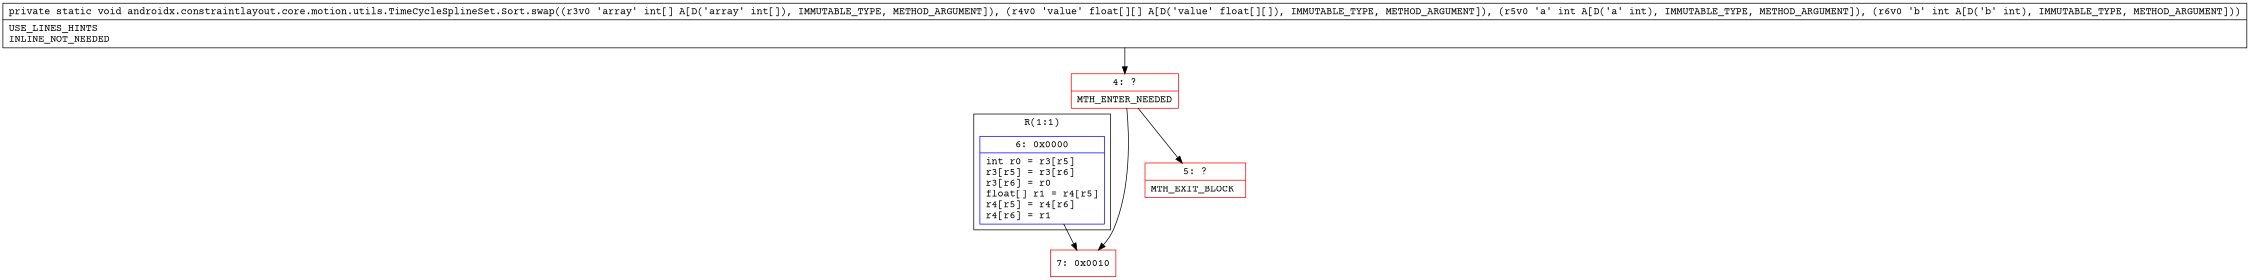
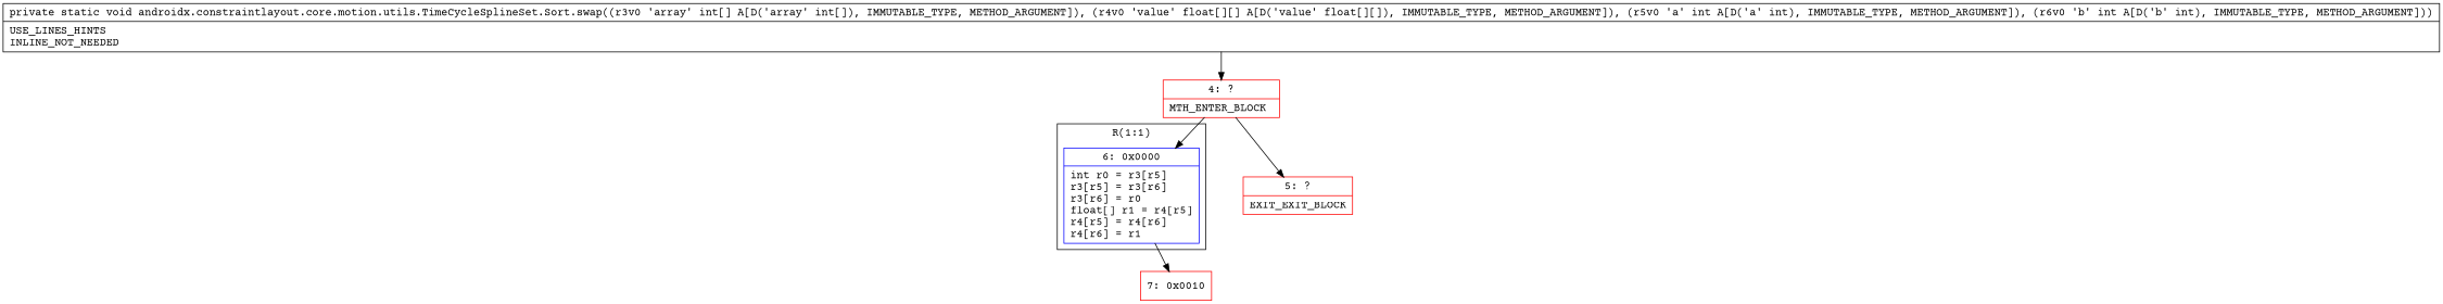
  digraph {
    fontname="Courier Prime"
    node [color=red fontname="Courier Prime" shape=record]
    edge [fontname="Courier Prime"]
    n1 [color=blue label="{6\:\ 0x0000|int r0 = r3[r5]\lr3[r5] = r3[r6]\lr3[r6] = r0\lfloat[] r1 = r4[r5]\lr4[r5] = r4[r6]\lr4[r6] = r1\l}"]
    n2 [label="{7\:\ 0x0010}"]
-   n3 [label="{4\:\ ?|MTH_ENTER_NEEDED\l}"]
-   n4 [label="{5\:\ ?|MTH_EXIT_BLOCK\l}"]
+   n3 [label="{4\:\ ?|MTH_ENTER_BLOCK\l}"]
+   n4 [label="{5\:\ ?|EXIT_EXIT_BLOCK\l}"]
    n5 [label="{private static void androidx.constraintlayout.core.motion.utils.TimeCycleSplineSet.Sort.swap((r3v0 'array' int[] A[D('array' int[]), IMMUTABLE_TYPE, METHOD_ARGUMENT]), (r4v0 'value' float[][] A[D('value' float[][]), IMMUTABLE_TYPE, METHOD_ARGUMENT]), (r5v0 'a' int A[D('a' int), IMMUTABLE_TYPE, METHOD_ARGUMENT]), (r6v0 'b' int A[D('b' int), IMMUTABLE_TYPE, METHOD_ARGUMENT]))  | USE_LINES_HINTS\lINLINE_NOT_NEEDED\l}" color=""]
    subgraph cluster_1 {
      label="R(1:1)"
      n1
    }
    n1 -> n2
-   n3 -> n2
+   n3 -> n1
    n3 -> n4
    n5 -> n3
  }
